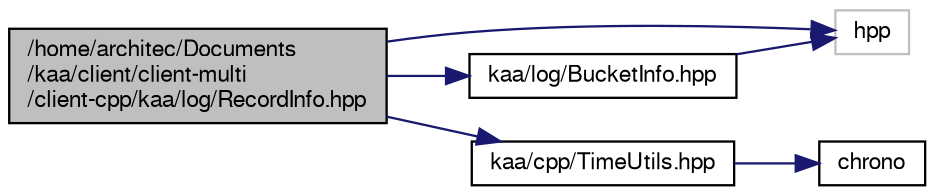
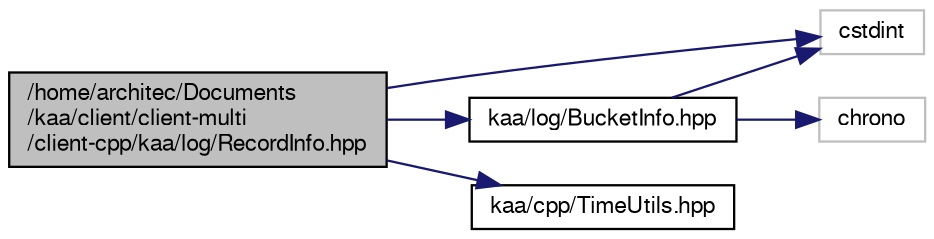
  digraph {
    rankdir=LR
    node [color=black fontname=FreeSans fontsize=10 shape=record]
    edge [color=midnightblue fontname=FreeSans fontsize=10 labelfontname=FreeSans labelfontsize=10 style=solid]
    n1 [fillcolor=grey75 fontcolor=black height=0.2 label="/home/architec/Documents\l/kaa/client/client-multi\l/client-cpp/kaa/log/RecordInfo.hpp" style=filled width=0.4]
-   n2 [color=grey75 height=0.2 label=hpp width=0.4]
+   n2 [color=grey75 height=0.2 label=cstdint width=0.4]
    n3 [height=0.2 label="kaa/log/BucketInfo.hpp" width=0.4]
    n4 [height=0.2 label="kaa/cpp/TimeUtils.hpp" width=0.4]
-   n5 [height=0.2 label=chrono width=0.4]
+   n5 [color=grey75 height=0.2 label=chrono width=0.4]
    n1 -> n2
    n1 -> n3
    n1 -> n4
    n3 -> n2
-   n4 -> n5
+   n3 -> n5
  }
